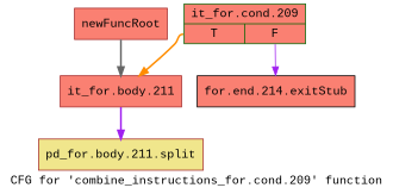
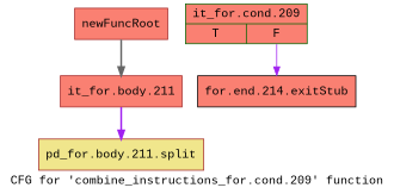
  digraph {
    fontname="Liberation Mono"
    label="CFG for 'combine_instructions_for.cond.209' function"
    node [color=brown fillcolor=salmon fontname="Liberation Mono" shape=record style=filled]
    edge [color=purple fontname="Liberation Mono" style=bold]
    n1 [label="{newFuncRoot}"]
    n2 [label="{it_for.body.211}"]
    n3 [color=darkgreen label="{it_for.cond.209|{<s0>T|<s1>F}}"]
    n4 [color=black label="{for.end.214.exitStub}"]
    n5 [fillcolor=khaki label="{pd_for.body.211.split}"]
    n1 -> n2 [color=gray40]
    n2 -> n5
-   n3 -> n2 [color=darkorange tailport=s0]
    n3 -> n4 [style=solid tailport=s1]
  }
